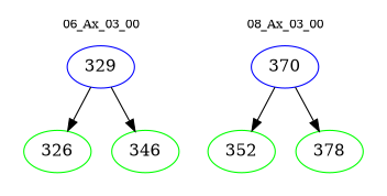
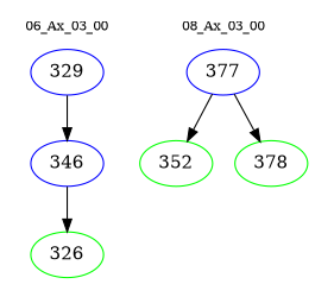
  digraph {
    node [color=green]
    edge [color=black]
    n1 [color=blue label=329]
    n2 [label=326]
-   n3 [label=346]
-   n4 [color=blue label=370]
+   n3 [color=blue label=346]
+   n4 [color=blue label=377]
    n5 [label=352]
    n6 [label=378]
    subgraph cluster_1 {
      color=white
      fontsize=10
      label="06_Ax_03_00"
      n1
      n2
      n3
    }
    subgraph cluster_2 {
      color=white
      fontsize=10
      label="08_Ax_03_00"
      n4
      n5
      n6
    }
-   n1 -> n2
+   n3 -> n2
    n1 -> n3
    n4 -> n5
    n4 -> n6
  }
